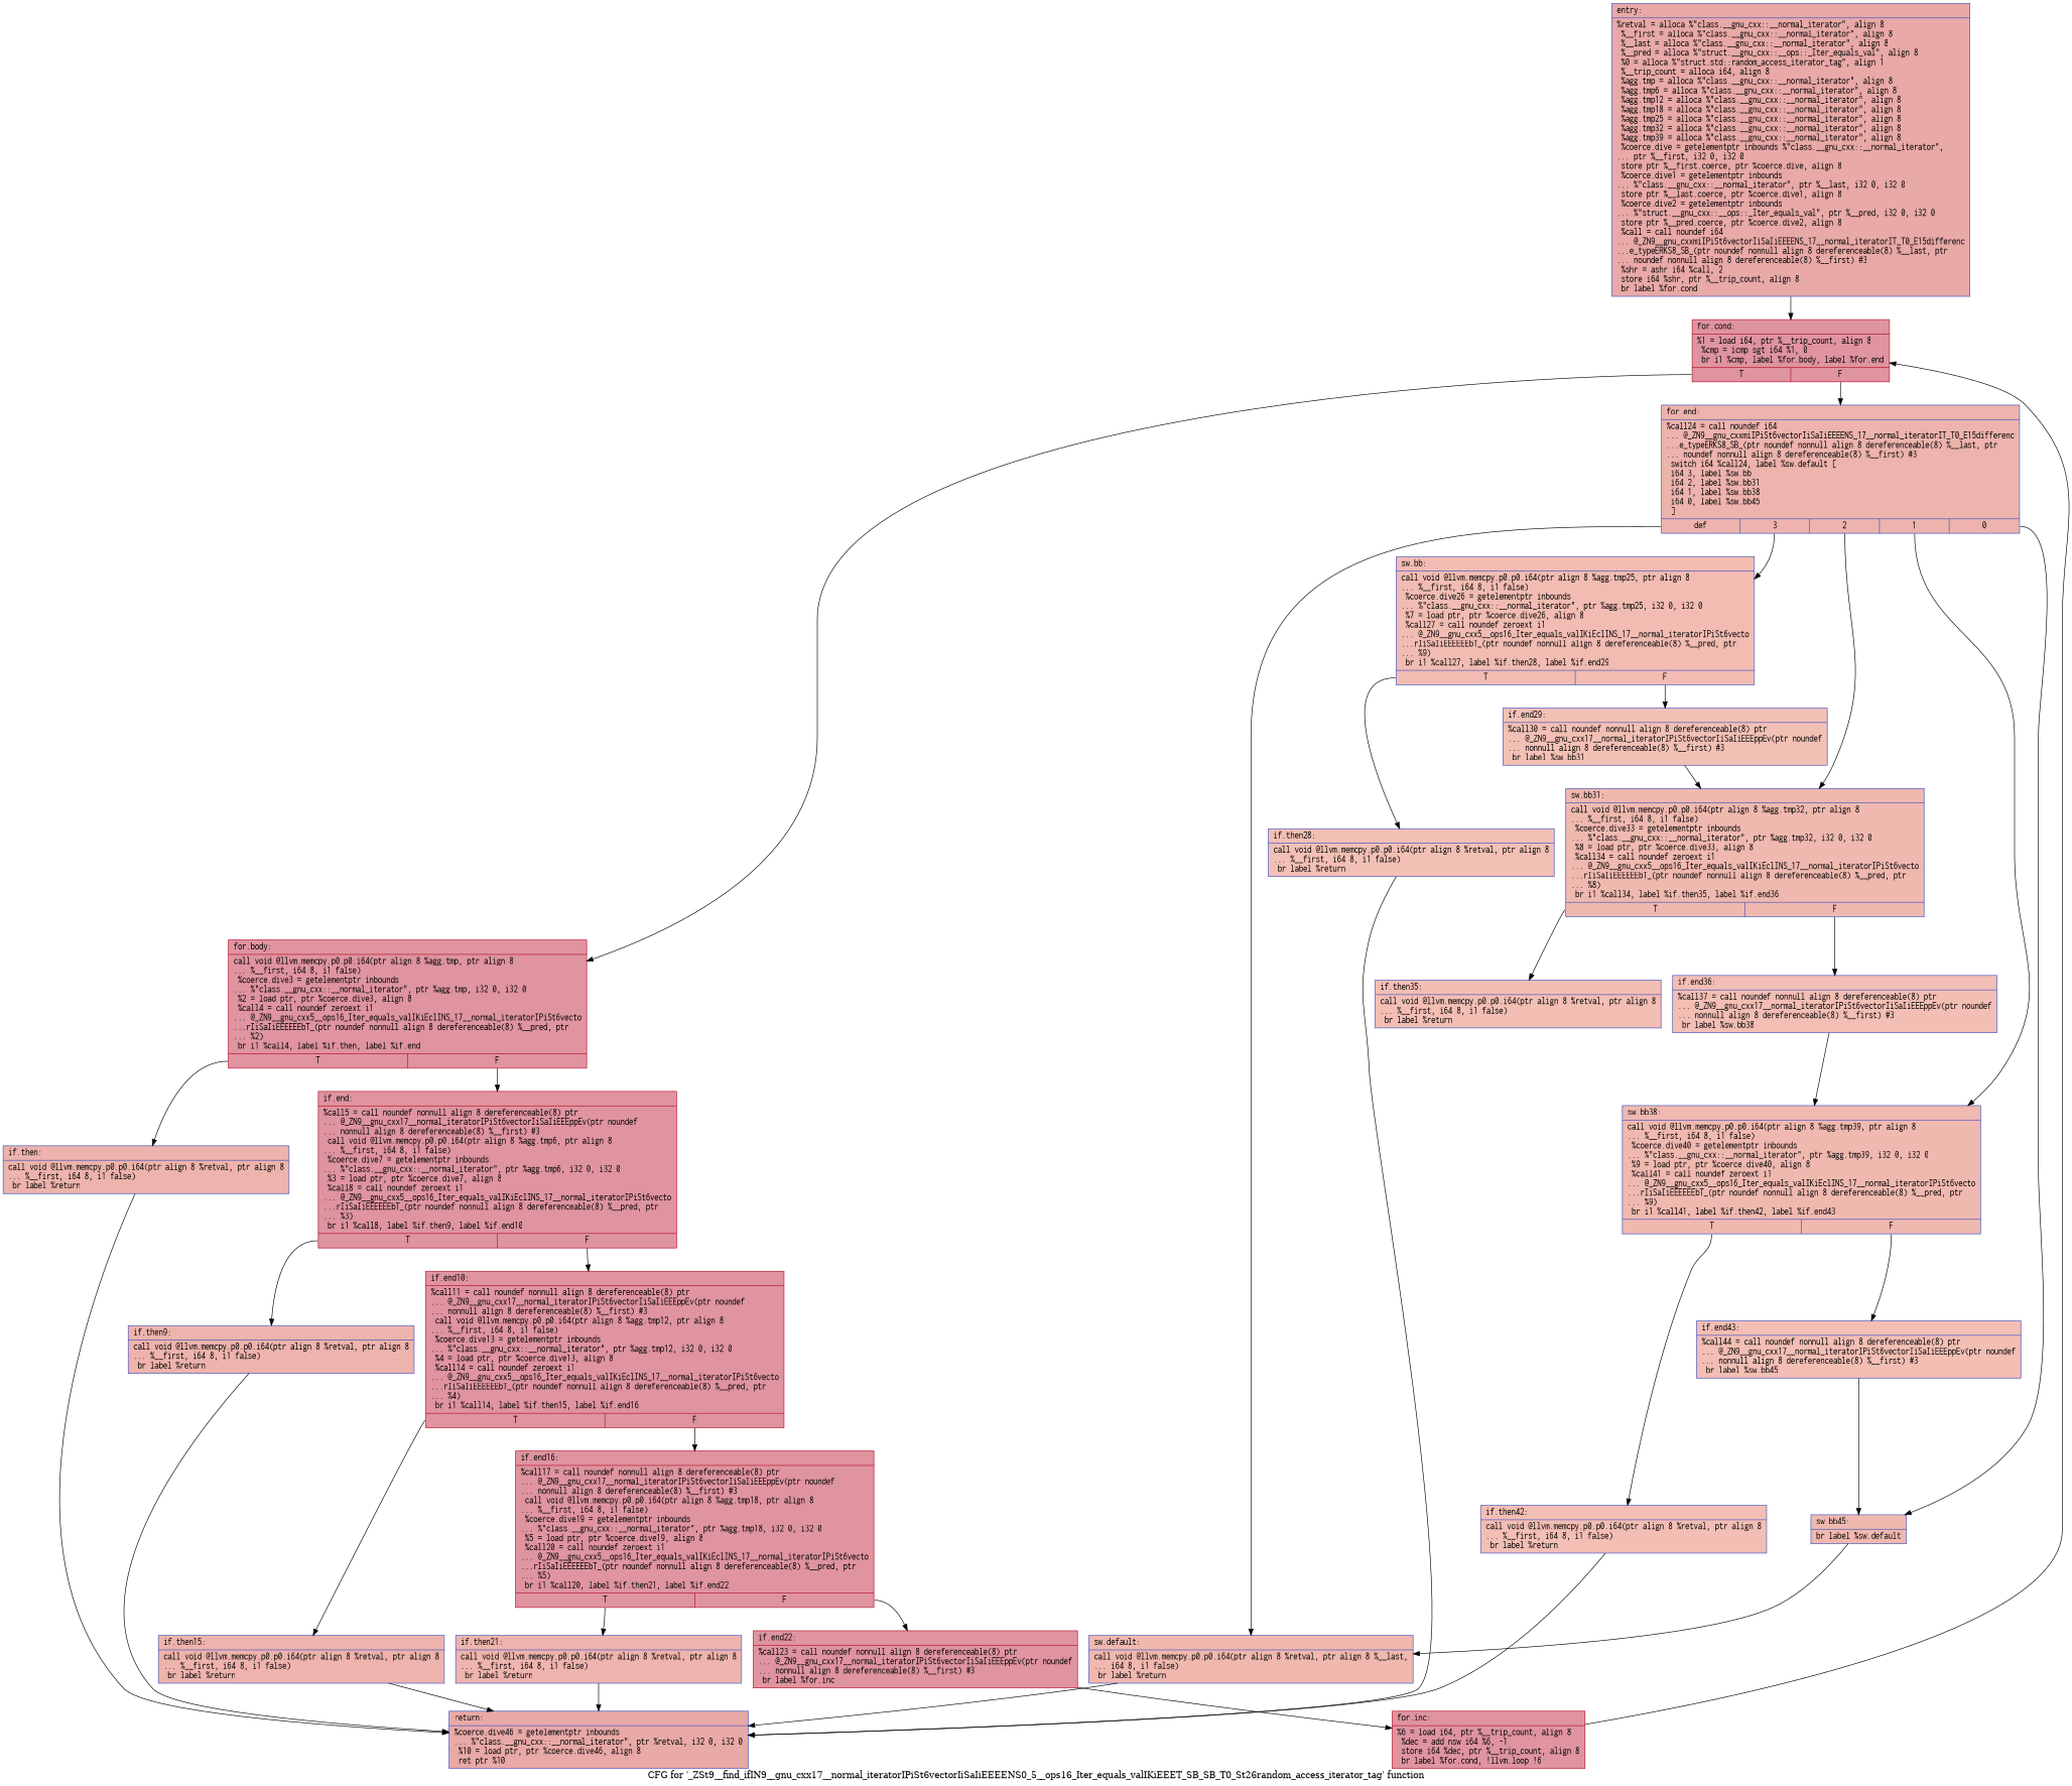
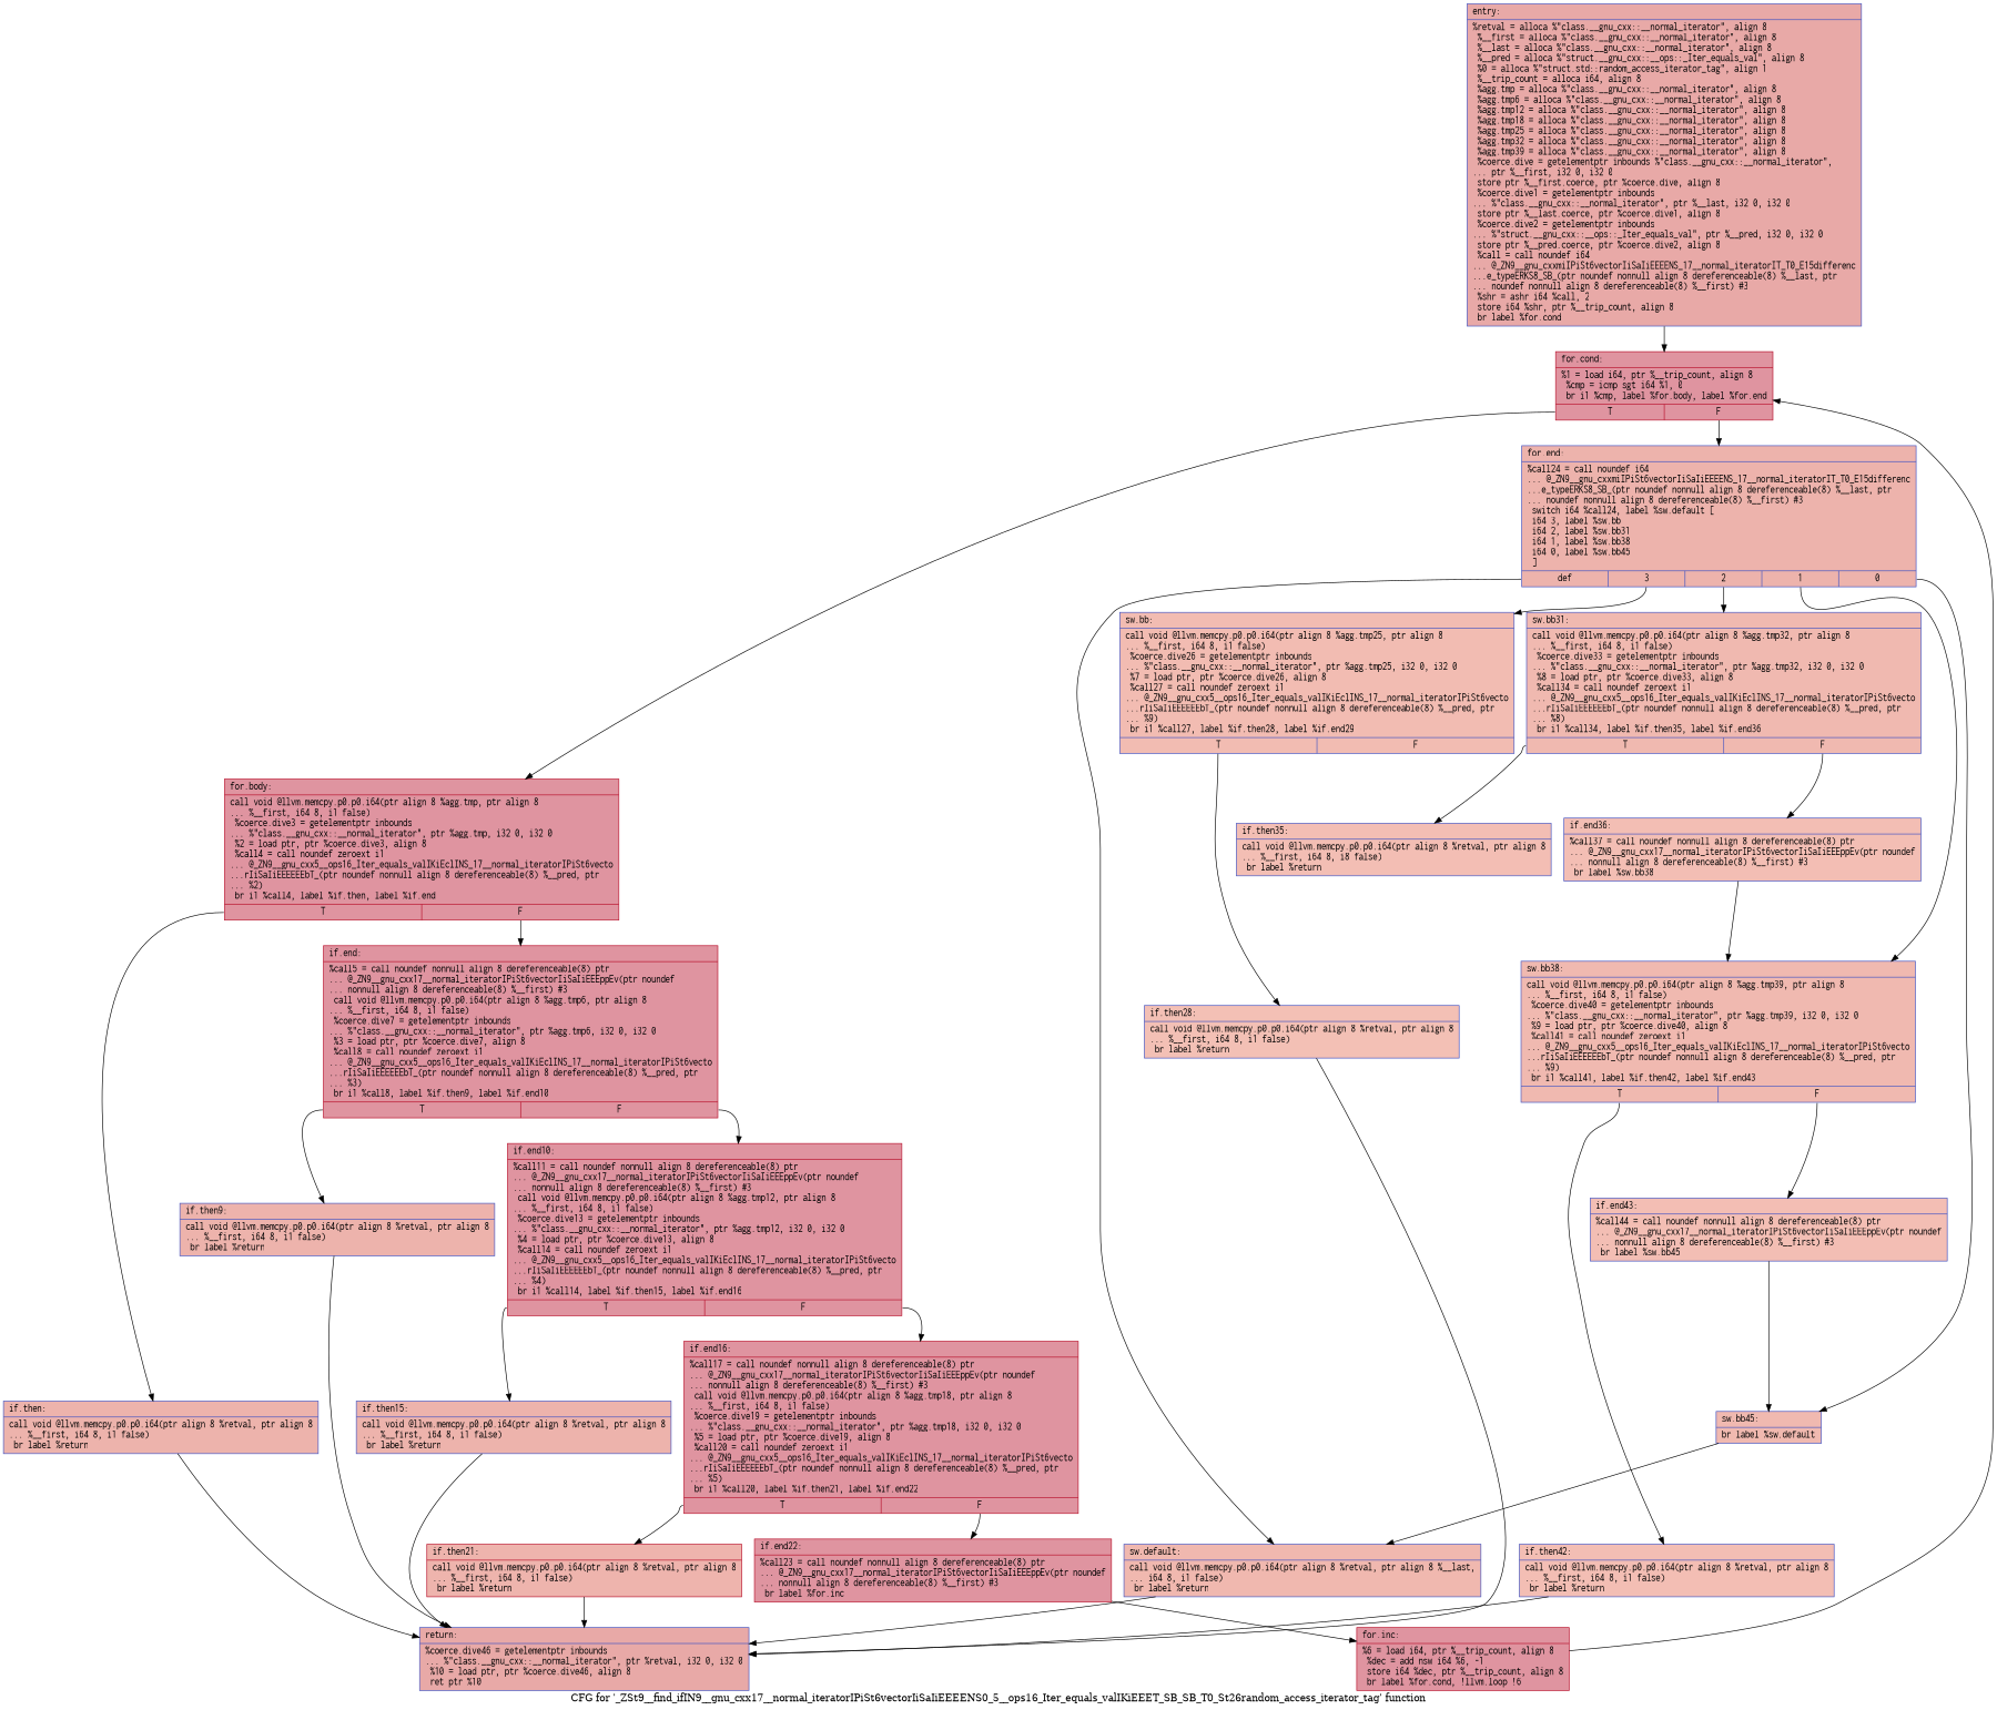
  digraph {
    label="CFG for '_ZSt9__find_ifIN9__gnu_cxx17__normal_iteratorIPiSt6vectorIiSaIiEEEENS0_5__ops16_Iter_equals_valIKiEEET_SB_SB_T0_St26random_access_iterator_tag' function"
    node [color="#3d50c3ff" fillcolor="#b70d2870" fontname=Courier shape=record style=filled]
    n1 [fillcolor="#ca3b3770" label="{entry:\l|  %retval = alloca %\"class.__gnu_cxx::__normal_iterator\", align 8\l  %__first = alloca %\"class.__gnu_cxx::__normal_iterator\", align 8\l  %__last = alloca %\"class.__gnu_cxx::__normal_iterator\", align 8\l  %__pred = alloca %\"struct.__gnu_cxx::__ops::_Iter_equals_val\", align 8\l  %0 = alloca %\"struct.std::random_access_iterator_tag\", align 1\l  %__trip_count = alloca i64, align 8\l  %agg.tmp = alloca %\"class.__gnu_cxx::__normal_iterator\", align 8\l  %agg.tmp6 = alloca %\"class.__gnu_cxx::__normal_iterator\", align 8\l  %agg.tmp12 = alloca %\"class.__gnu_cxx::__normal_iterator\", align 8\l  %agg.tmp18 = alloca %\"class.__gnu_cxx::__normal_iterator\", align 8\l  %agg.tmp25 = alloca %\"class.__gnu_cxx::__normal_iterator\", align 8\l  %agg.tmp32 = alloca %\"class.__gnu_cxx::__normal_iterator\", align 8\l  %agg.tmp39 = alloca %\"class.__gnu_cxx::__normal_iterator\", align 8\l  %coerce.dive = getelementptr inbounds %\"class.__gnu_cxx::__normal_iterator\",\l... ptr %__first, i32 0, i32 0\l  store ptr %__first.coerce, ptr %coerce.dive, align 8\l  %coerce.dive1 = getelementptr inbounds\l... %\"class.__gnu_cxx::__normal_iterator\", ptr %__last, i32 0, i32 0\l  store ptr %__last.coerce, ptr %coerce.dive1, align 8\l  %coerce.dive2 = getelementptr inbounds\l... %\"struct.__gnu_cxx::__ops::_Iter_equals_val\", ptr %__pred, i32 0, i32 0\l  store ptr %__pred.coerce, ptr %coerce.dive2, align 8\l  %call = call noundef i64\l... @_ZN9__gnu_cxxmiIPiSt6vectorIiSaIiEEEENS_17__normal_iteratorIT_T0_E15differenc\l...e_typeERKS8_SB_(ptr noundef nonnull align 8 dereferenceable(8) %__last, ptr\l... noundef nonnull align 8 dereferenceable(8) %__first) #3\l  %shr = ashr i64 %call, 2\l  store i64 %shr, ptr %__trip_count, align 8\l  br label %for.cond\l}"]
    n2 [color="#b70d28ff" label="{for.cond:\l|  %1 = load i64, ptr %__trip_count, align 8\l  %cmp = icmp sgt i64 %1, 0\l  br i1 %cmp, label %for.body, label %for.end\l|{<s0>T|<s1>F}}"]
    n3 [color="#b70d28ff" label="{for.body:\l|  call void @llvm.memcpy.p0.p0.i64(ptr align 8 %agg.tmp, ptr align 8\l... %__first, i64 8, i1 false)\l  %coerce.dive3 = getelementptr inbounds\l... %\"class.__gnu_cxx::__normal_iterator\", ptr %agg.tmp, i32 0, i32 0\l  %2 = load ptr, ptr %coerce.dive3, align 8\l  %call4 = call noundef zeroext i1\l... @_ZN9__gnu_cxx5__ops16_Iter_equals_valIKiEclINS_17__normal_iteratorIPiSt6vecto\l...rIiSaIiEEEEEEbT_(ptr noundef nonnull align 8 dereferenceable(8) %__pred, ptr\l... %2)\l  br i1 %call4, label %if.then, label %if.end\l|{<s0>T|<s1>F}}"]
    n4 [fillcolor="#d6524470" label="{for.end:\l|  %call24 = call noundef i64\l... @_ZN9__gnu_cxxmiIPiSt6vectorIiSaIiEEEENS_17__normal_iteratorIT_T0_E15differenc\l...e_typeERKS8_SB_(ptr noundef nonnull align 8 dereferenceable(8) %__last, ptr\l... noundef nonnull align 8 dereferenceable(8) %__first) #3\l  switch i64 %call24, label %sw.default [\l    i64 3, label %sw.bb\l    i64 2, label %sw.bb31\l    i64 1, label %sw.bb38\l    i64 0, label %sw.bb45\l  ]\l|{<s0>def|<s1>3|<s2>2|<s3>1|<s4>0}}"]
    n5 [fillcolor="#d6524470" label="{if.then:\l|  call void @llvm.memcpy.p0.p0.i64(ptr align 8 %retval, ptr align 8\l... %__first, i64 8, i1 false)\l  br label %return\l}"]
    n6 [color="#b70d28ff" label="{if.end:\l|  %call5 = call noundef nonnull align 8 dereferenceable(8) ptr\l... @_ZN9__gnu_cxx17__normal_iteratorIPiSt6vectorIiSaIiEEEppEv(ptr noundef\l... nonnull align 8 dereferenceable(8) %__first) #3\l  call void @llvm.memcpy.p0.p0.i64(ptr align 8 %agg.tmp6, ptr align 8\l... %__first, i64 8, i1 false)\l  %coerce.dive7 = getelementptr inbounds\l... %\"class.__gnu_cxx::__normal_iterator\", ptr %agg.tmp6, i32 0, i32 0\l  %3 = load ptr, ptr %coerce.dive7, align 8\l  %call8 = call noundef zeroext i1\l... @_ZN9__gnu_cxx5__ops16_Iter_equals_valIKiEclINS_17__normal_iteratorIPiSt6vecto\l...rIiSaIiEEEEEEbT_(ptr noundef nonnull align 8 dereferenceable(8) %__pred, ptr\l... %3)\l  br i1 %call8, label %if.then9, label %if.end10\l|{<s0>T|<s1>F}}"]
    n7 [fillcolor="#dc5d4a70" label="{sw.default:\l|  call void @llvm.memcpy.p0.p0.i64(ptr align 8 %retval, ptr align 8 %__last,\l... i64 8, i1 false)\l  br label %return\l}"]
    n8 [fillcolor="#e1675170" label="{sw.bb:\l|  call void @llvm.memcpy.p0.p0.i64(ptr align 8 %agg.tmp25, ptr align 8\l... %__first, i64 8, i1 false)\l  %coerce.dive26 = getelementptr inbounds\l... %\"class.__gnu_cxx::__normal_iterator\", ptr %agg.tmp25, i32 0, i32 0\l  %7 = load ptr, ptr %coerce.dive26, align 8\l  %call27 = call noundef zeroext i1\l... @_ZN9__gnu_cxx5__ops16_Iter_equals_valIKiEclINS_17__normal_iteratorIPiSt6vecto\l...rIiSaIiEEEEEEbT_(ptr noundef nonnull align 8 dereferenceable(8) %__pred, ptr\l... %9)\l  br i1 %call27, label %if.then28, label %if.end29\l|{<s0>T|<s1>F}}"]
    n9 [fillcolor="#de614d70" label="{sw.bb31:\l|  call void @llvm.memcpy.p0.p0.i64(ptr align 8 %agg.tmp32, ptr align 8\l... %__first, i64 8, i1 false)\l  %coerce.dive33 = getelementptr inbounds\l... %\"class.__gnu_cxx::__normal_iterator\", ptr %agg.tmp32, i32 0, i32 0\l  %8 = load ptr, ptr %coerce.dive33, align 8\l  %call34 = call noundef zeroext i1\l... @_ZN9__gnu_cxx5__ops16_Iter_equals_valIKiEclINS_17__normal_iteratorIPiSt6vecto\l...rIiSaIiEEEEEEbT_(ptr noundef nonnull align 8 dereferenceable(8) %__pred, ptr\l... %8)\l  br i1 %call34, label %if.then35, label %if.end36\l|{<s0>T|<s1>F}}"]
    n10 [fillcolor="#de614d70" label="{sw.bb38:\l|  call void @llvm.memcpy.p0.p0.i64(ptr align 8 %agg.tmp39, ptr align 8\l... %__first, i64 8, i1 false)\l  %coerce.dive40 = getelementptr inbounds\l... %\"class.__gnu_cxx::__normal_iterator\", ptr %agg.tmp39, i32 0, i32 0\l  %9 = load ptr, ptr %coerce.dive40, align 8\l  %call41 = call noundef zeroext i1\l... @_ZN9__gnu_cxx5__ops16_Iter_equals_valIKiEclINS_17__normal_iteratorIPiSt6vecto\l...rIiSaIiEEEEEEbT_(ptr noundef nonnull align 8 dereferenceable(8) %__pred, ptr\l... %9)\l  br i1 %call41, label %if.then42, label %if.end43\l|{<s0>T|<s1>F}}"]
    n11 [fillcolor="#de614d70" label="{sw.bb45:\l|  br label %sw.default\l}"]
    n12 [fillcolor="#ca3b3770" label="{return:\l|  %coerce.dive46 = getelementptr inbounds\l... %\"class.__gnu_cxx::__normal_iterator\", ptr %retval, i32 0, i32 0\l  %10 = load ptr, ptr %coerce.dive46, align 8\l  ret ptr %10\l}"]
    n13 [fillcolor="#d6524470" label="{if.then9:\l|  call void @llvm.memcpy.p0.p0.i64(ptr align 8 %retval, ptr align 8\l... %__first, i64 8, i1 false)\l  br label %return\l}"]
    n14 [color="#b70d28ff" label="{if.end10:\l|  %call11 = call noundef nonnull align 8 dereferenceable(8) ptr\l... @_ZN9__gnu_cxx17__normal_iteratorIPiSt6vectorIiSaIiEEEppEv(ptr noundef\l... nonnull align 8 dereferenceable(8) %__first) #3\l  call void @llvm.memcpy.p0.p0.i64(ptr align 8 %agg.tmp12, ptr align 8\l... %__first, i64 8, i1 false)\l  %coerce.dive13 = getelementptr inbounds\l... %\"class.__gnu_cxx::__normal_iterator\", ptr %agg.tmp12, i32 0, i32 0\l  %4 = load ptr, ptr %coerce.dive13, align 8\l  %call14 = call noundef zeroext i1\l... @_ZN9__gnu_cxx5__ops16_Iter_equals_valIKiEclINS_17__normal_iteratorIPiSt6vecto\l...rIiSaIiEEEEEEbT_(ptr noundef nonnull align 8 dereferenceable(8) %__pred, ptr\l... %4)\l  br i1 %call14, label %if.then15, label %if.end16\l|{<s0>T|<s1>F}}"]
    n15 [fillcolor="#e5705870" label="{if.then28:\l|  call void @llvm.memcpy.p0.p0.i64(ptr align 8 %retval, ptr align 8\l... %__first, i64 8, i1 false)\l  br label %return\l}"]
-   n16 [fillcolor="#e5705870" label="{if.end29:\l|  %call30 = call noundef nonnull align 8 dereferenceable(8) ptr\l... @_ZN9__gnu_cxx17__normal_iteratorIPiSt6vectorIiSaIiEEEppEv(ptr noundef\l... nonnull align 8 dereferenceable(8) %__first) #3\l  br label %sw.bb31\l}"]
-   n17 [fillcolor="#e36c5570" label="{if.then35:\l|  call void @llvm.memcpy.p0.p0.i64(ptr align 8 %retval, ptr align 8\l... %__first, i64 8, i1 false)\l  br label %return\l}"]
+   n17 [fillcolor="#e36c5570" label="{if.then35:\l|  call void @llvm.memcpy.p0.p0.i64(ptr align 8 %retval, ptr align 8\l... %__first, i64 8, i8 false)\l  br label %return\l}"]
    n18 [fillcolor="#e36c5570" label="{if.end36:\l|  %call37 = call noundef nonnull align 8 dereferenceable(8) ptr\l... @_ZN9__gnu_cxx17__normal_iteratorIPiSt6vectorIiSaIiEEEppEv(ptr noundef\l... nonnull align 8 dereferenceable(8) %__first) #3\l  br label %sw.bb38\l}"]
    n19 [fillcolor="#e36c5570" label="{if.then42:\l|  call void @llvm.memcpy.p0.p0.i64(ptr align 8 %retval, ptr align 8\l... %__first, i64 8, i1 false)\l  br label %return\l}"]
    n20 [fillcolor="#e36c5570" label="{if.end43:\l|  %call44 = call noundef nonnull align 8 dereferenceable(8) ptr\l... @_ZN9__gnu_cxx17__normal_iteratorIPiSt6vectorIiSaIiEEEppEv(ptr noundef\l... nonnull align 8 dereferenceable(8) %__first) #3\l  br label %sw.bb45\l}"]
    n21 [fillcolor="#d6524470" label="{if.then15:\l|  call void @llvm.memcpy.p0.p0.i64(ptr align 8 %retval, ptr align 8\l... %__first, i64 8, i1 false)\l  br label %return\l}"]
    n22 [color="#b70d28ff" label="{if.end16:\l|  %call17 = call noundef nonnull align 8 dereferenceable(8) ptr\l... @_ZN9__gnu_cxx17__normal_iteratorIPiSt6vectorIiSaIiEEEppEv(ptr noundef\l... nonnull align 8 dereferenceable(8) %__first) #3\l  call void @llvm.memcpy.p0.p0.i64(ptr align 8 %agg.tmp18, ptr align 8\l... %__first, i64 8, i1 false)\l  %coerce.dive19 = getelementptr inbounds\l... %\"class.__gnu_cxx::__normal_iterator\", ptr %agg.tmp18, i32 0, i32 0\l  %5 = load ptr, ptr %coerce.dive19, align 8\l  %call20 = call noundef zeroext i1\l... @_ZN9__gnu_cxx5__ops16_Iter_equals_valIKiEclINS_17__normal_iteratorIPiSt6vecto\l...rIiSaIiEEEEEEbT_(ptr noundef nonnull align 8 dereferenceable(8) %__pred, ptr\l... %5)\l  br i1 %call20, label %if.then21, label %if.end22\l|{<s0>T|<s1>F}}"]
-   n23 [fillcolor="#d8564670" label="{if.then21:\l|  call void @llvm.memcpy.p0.p0.i64(ptr align 8 %retval, ptr align 8\l... %__first, i64 8, i1 false)\l  br label %return\l}"]
+   n23 [color="#b70d28ff" fillcolor="#d8564670" label="{if.then21:\l|  call void @llvm.memcpy.p0.p0.i64(ptr align 8 %retval, ptr align 8\l... %__first, i64 8, i1 false)\l  br label %return\l}"]
    n24 [color="#b70d28ff" label="{if.end22:\l|  %call23 = call noundef nonnull align 8 dereferenceable(8) ptr\l... @_ZN9__gnu_cxx17__normal_iteratorIPiSt6vectorIiSaIiEEEppEv(ptr noundef\l... nonnull align 8 dereferenceable(8) %__first) #3\l  br label %for.inc\l}"]
    n25 [color="#b70d28ff" label="{for.inc:\l|  %6 = load i64, ptr %__trip_count, align 8\l  %dec = add nsw i64 %6, -1\l  store i64 %dec, ptr %__trip_count, align 8\l  br label %for.cond, !llvm.loop !6\l}"]
    n1 -> n2
    n2 -> n3 [tailport=s0]
    n2 -> n4 [tailport=s1]
    n3 -> n5 [tailport=s0]
    n3 -> n6 [tailport=s1]
    n4 -> n7 [tailport=s0]
    n4 -> n8 [tailport=s1]
    n4 -> n9 [tailport=s2]
    n4 -> n10 [tailport=s3]
    n4 -> n11 [tailport=s4]
    n5 -> n12
    n6 -> n13 [tailport=s0]
    n6 -> n14 [tailport=s1]
    n7 -> n12
    n8 -> n15 [tailport=s0]
-   n8 -> n16 [tailport=s1]
    n9 -> n17 [tailport=s0]
    n9 -> n18 [tailport=s1]
    n10 -> n19 [tailport=s0]
    n10 -> n20 [tailport=s1]
    n11 -> n7
    n13 -> n12
    n14 -> n21 [tailport=s0]
    n14 -> n22 [tailport=s1]
    n15 -> n12
-   n16 -> n9
    n18 -> n10
    n19 -> n12
    n20 -> n11
    n21 -> n12
    n22 -> n23 [tailport=s0]
    n22 -> n24 [tailport=s1]
    n23 -> n12
    n24 -> n25
    n25 -> n2
  }
